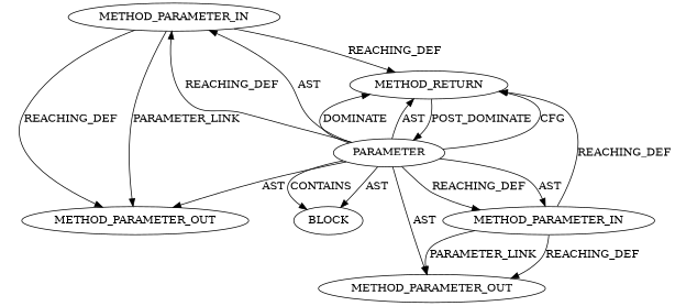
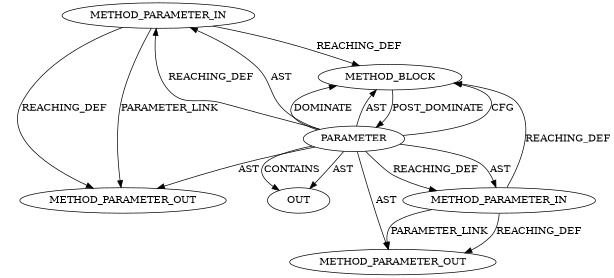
  digraph {
    node [CODE=p1 EVALUATION_STRATEGY=BY_VALUE IS_VARIADIC=false ORDER=1 TYPE_FULL_NAME=ANY]
    n1 [INDEX=1 NAME=p1 label=METHOD_PARAMETER_IN]
    n2 [INDEX=1 NAME=p1 label=METHOD_PARAMETER_OUT]
-   n3 [CODE=RET ORDER=2 label=METHOD_RETURN IS_VARIADIC=""]
+   n3 [CODE=RET ORDER=2 label=METHOD_BLOCK IS_VARIADIC=""]
    n4 [AST_PARENT_FULL_NAME="<global>" AST_PARENT_TYPE=NAMESPACE_BLOCK CODE="<empty>" FILENAME="<empty>" FULL_NAME="<operator>.xor" IS_EXTERNAL=true NAME="<operator>.xor" ORDER=0 label=PARAMETER EVALUATION_STRATEGY="" IS_VARIADIC="" TYPE_FULL_NAME=""]
    n5 [CODE=p2 INDEX=2 NAME=p2 ORDER=2 label=METHOD_PARAMETER_OUT]
    n6 [CODE=p2 INDEX=2 NAME=p2 ORDER=2 label=METHOD_PARAMETER_IN]
-   n7 [ARGUMENT_INDEX=1 CODE="<empty>" label=BLOCK EVALUATION_STRATEGY="" IS_VARIADIC=""]
+   n7 [ARGUMENT_INDEX=1 CODE="<empty>" label=OUT EVALUATION_STRATEGY="" IS_VARIADIC=""]
    n1 -> n2 [VARIABLE=p1 label=REACHING_DEF]
    n1 -> n2 [label=PARAMETER_LINK]
    n1 -> n3 [VARIABLE=p1 label=REACHING_DEF]
    n3 -> n4 [label=POST_DOMINATE]
    n4 -> n1 [label=REACHING_DEF]
    n4 -> n1 [label=AST]
    n4 -> n2 [label=AST]
    n4 -> n3 [label=CFG]
    n4 -> n3 [label=DOMINATE]
    n4 -> n3 [label=AST]
    n4 -> n5 [label=AST]
    n4 -> n6 [label=AST]
    n4 -> n6 [label=REACHING_DEF]
    n4 -> n7 [label=AST]
    n4 -> n7 [label=CONTAINS]
    n6 -> n3 [VARIABLE=p2 label=REACHING_DEF]
    n6 -> n5 [VARIABLE=p2 label=REACHING_DEF]
    n6 -> n5 [label=PARAMETER_LINK]
  }
